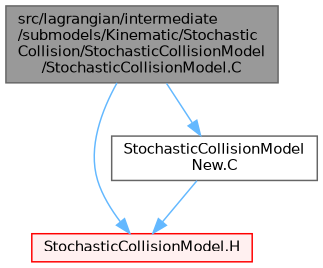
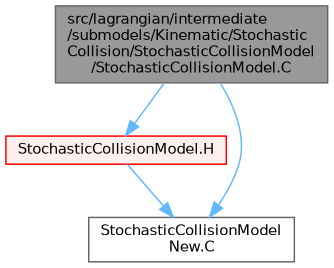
  digraph {
    node [fontname=Helvetica fontsize=10 shape=box style=filled]
    edge [color=steelblue1 fontname=Helvetica fontsize=10 labelfontname=Helvetica labelfontsize=10 style=solid]
    n1 [color=gray40 fillcolor=grey60 fontcolor=black height=0.2 label="src/lagrangian/intermediate\l/submodels/Kinematic/Stochastic\lCollision/StochasticCollisionModel\l/StochasticCollisionModel.C" width=0.4]
    n2 [color=red fillcolor="#FFF0F0" height=0.2 label="StochasticCollisionModel.H" width=0.4]
    n3 [color=grey40 fillcolor=white height=0.2 label="StochasticCollisionModel\lNew.C" width=0.4]
    n1 -> n2
    n1 -> n3
-   n3 -> n2
+   n2 -> n3
  }
